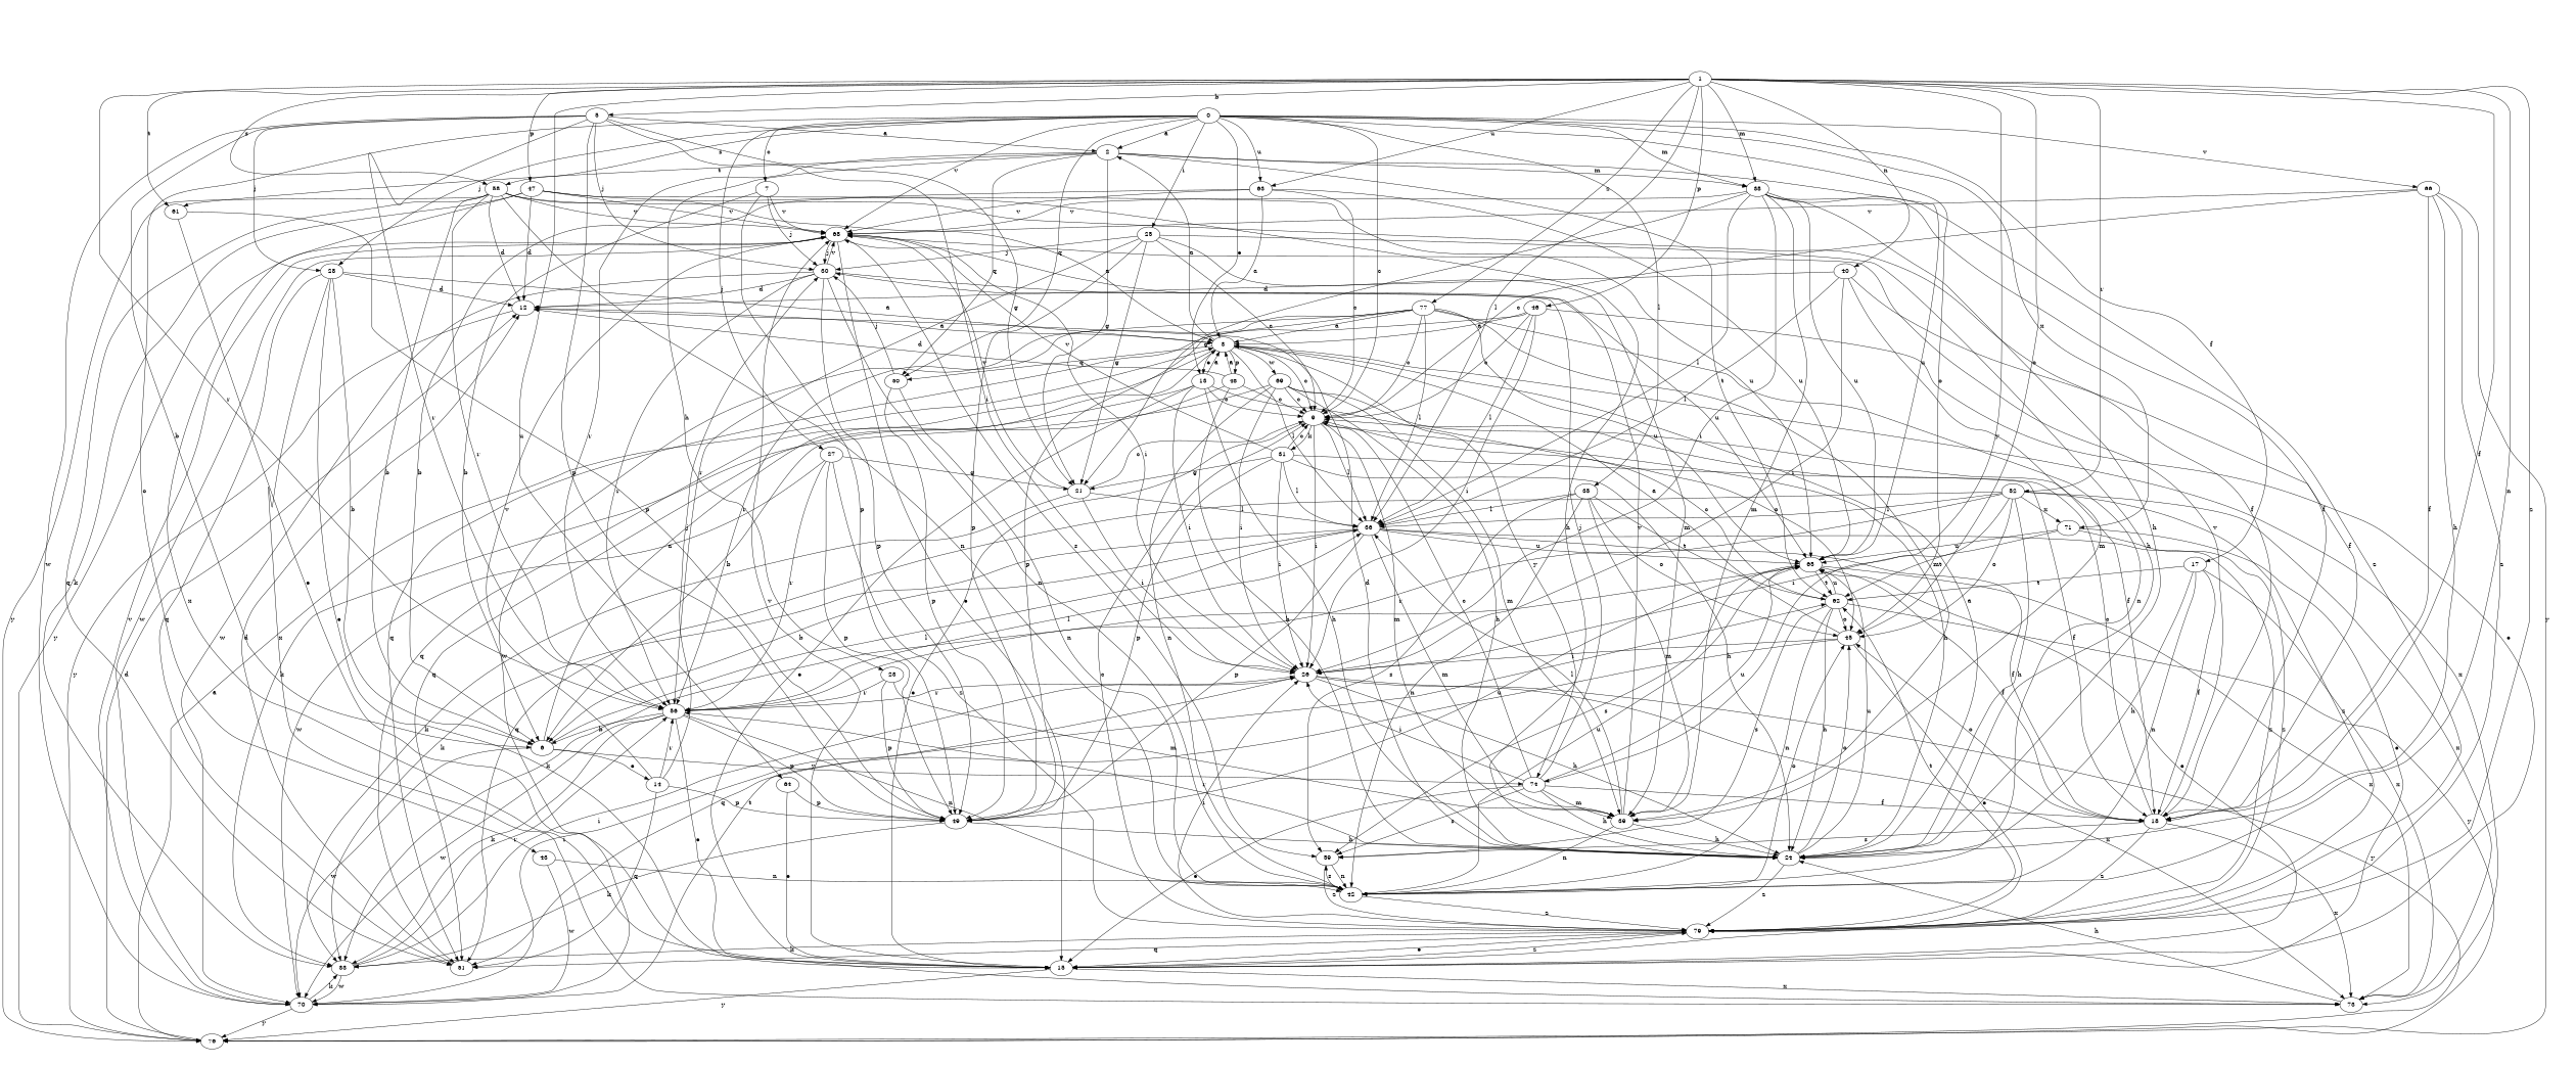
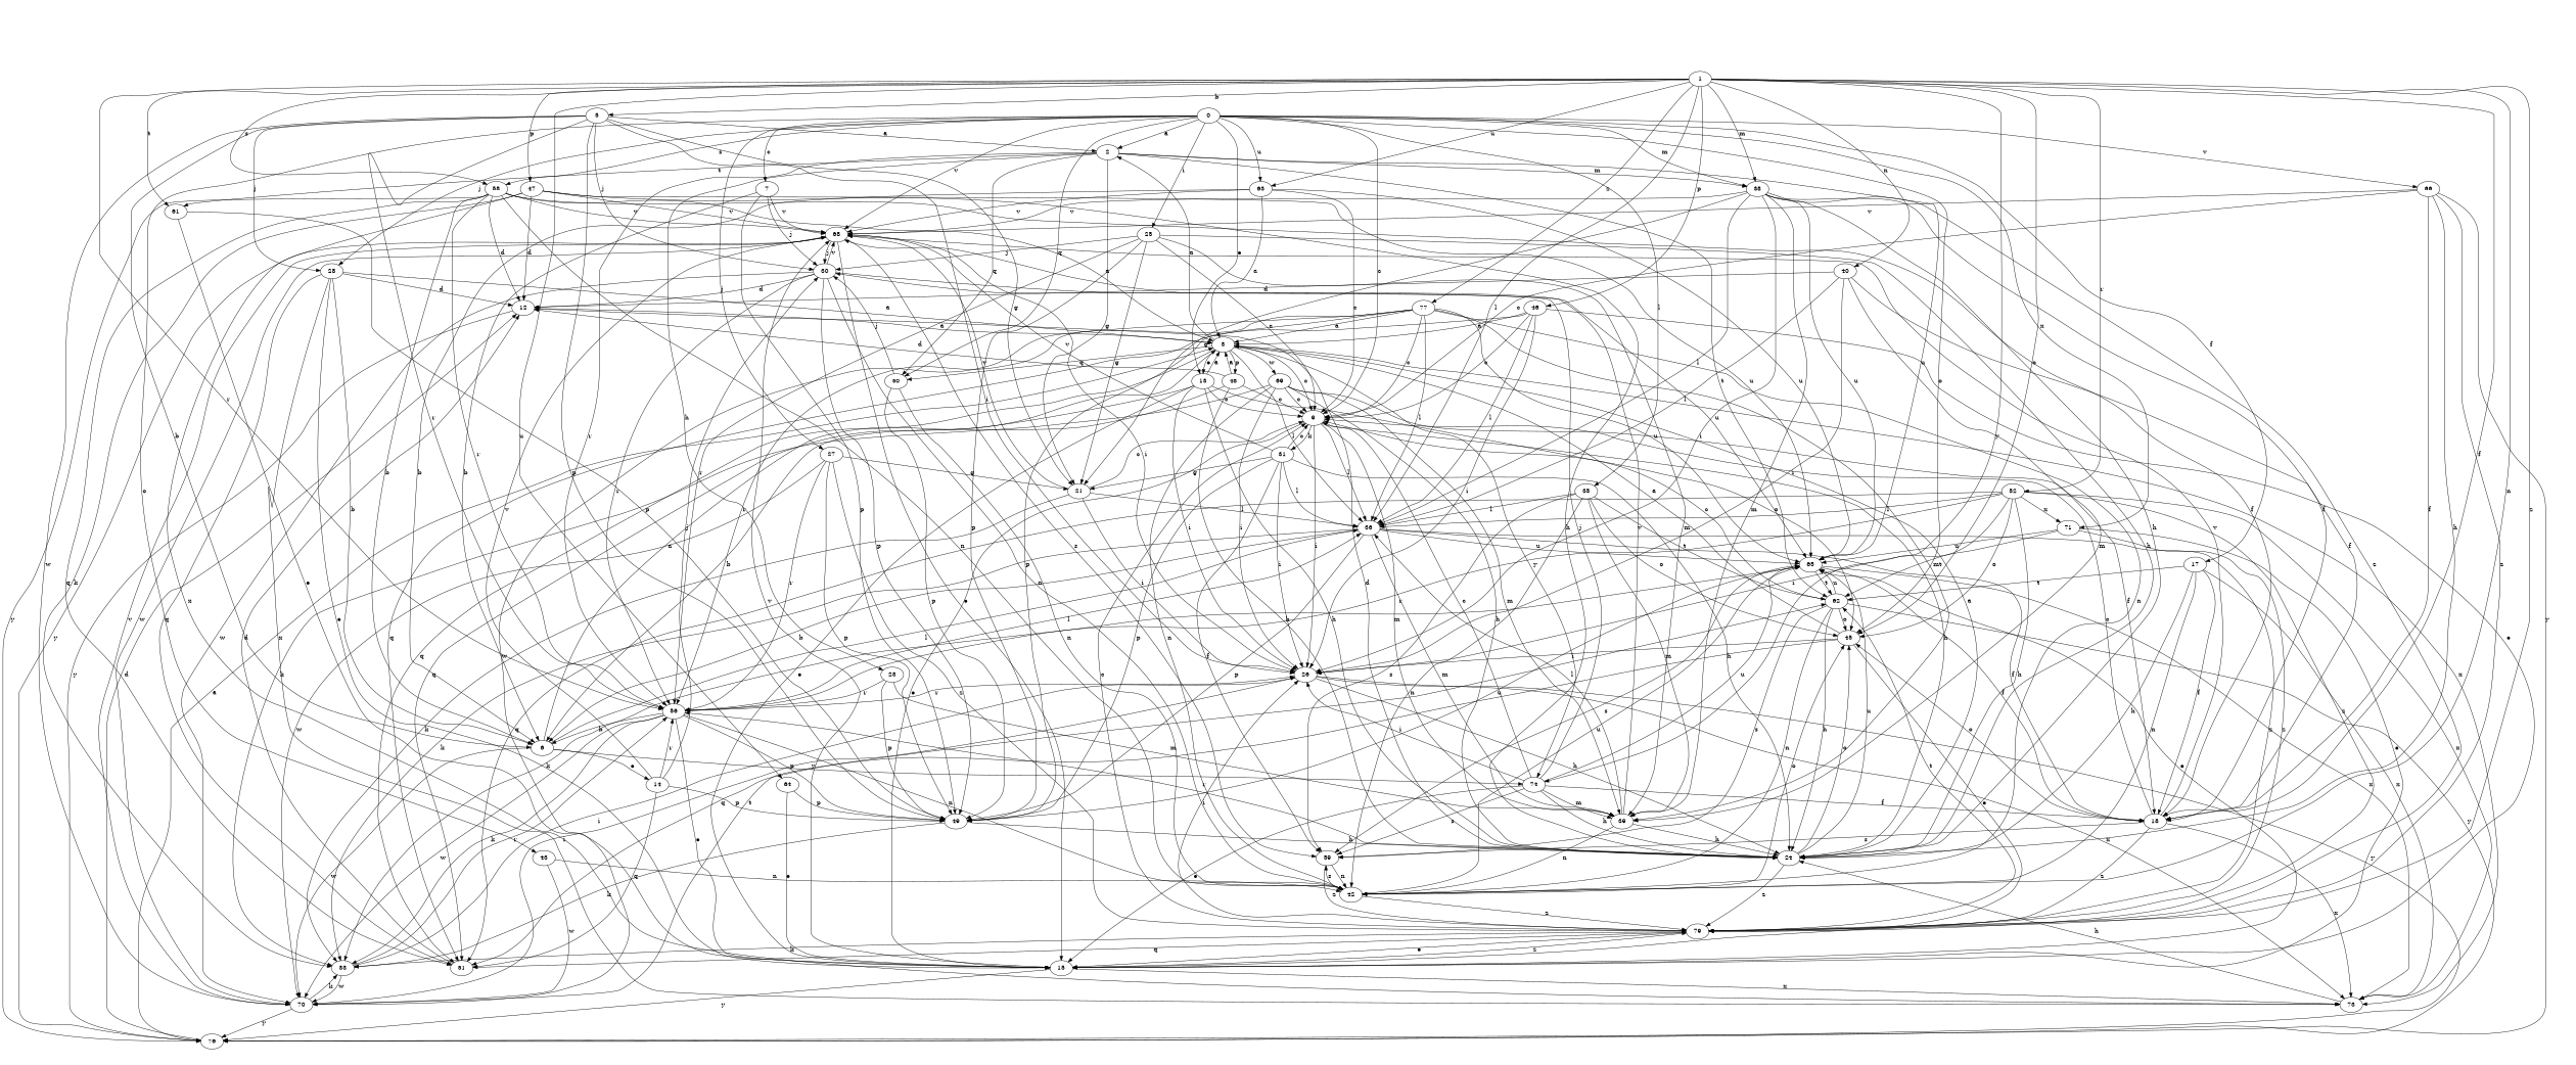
  strict digraph {
    0
    2
    7
    9
    13
    17
    25
    27
    28
    35
    38
    43
    45
    50
    58
    63
    66
    68
    71
    56
    61
    21
    23
    62
    65
    6
    30
    49
    36
    26
    15
    24
    31
    39
    3
    51
    18
    42
    73
    79
    70
    12
    59
    76
    1
    5
    40
    46
    47
    52
    64
    74
    77
    33
    48
    69
    14
    0 -> 2 [label=a]
    0 -> 7 [label=c]
    0 -> 9 [label=c]
    0 -> 13 [label=e]
    0 -> 17 [label=f]
    0 -> 25 [label=i]
    0 -> 27 [label=j]
    0 -> 28 [label=j]
    0 -> 35 [label=l]
    0 -> 38 [label=m]
    0 -> 43 [label=o]
    0 -> 45 [label=o]
    0 -> 50 [label=q]
    0 -> 58 [label=s]
    0 -> 63 [label=u]
    0 -> 66 [label=v]
    0 -> 68 [label=v]
    0 -> 71 [label=x]
    2 -> 38 [label=m]
    2 -> 50 [label=q]
    2 -> 56 [label=r]
    2 -> 61 [label=t]
    2 -> 21 [label=g]
    2 -> 23 [label=h]
    2 -> 62 [label=t]
    2 -> 65 [label=u]
    7 -> 68 [label=v]
    7 -> 6 [label=b]
    7 -> 30 [label=j]
    7 -> 49 [label=p]
    9 -> 36 [label=l]
    9 -> 26 [label=i]
    9 -> 15 [label=e]
    9 -> 24 [label=h]
    9 -> 31 [label=k]
    9 -> 39 [label=m]
    13 -> 9 [label=c]
    13 -> 45 [label=o]
    13 -> 26 [label=i]
    13 -> 15 [label=e]
    13 -> 24 [label=h]
    13 -> 3 [label=a]
    13 -> 51 [label=q]
    17 -> 62 [label=t]
    17 -> 24 [label=h]
    17 -> 18 [label=f]
    17 -> 42 [label=n]
    17 -> 73 [label=x]
    25 -> 9 [label=c]
    25 -> 56 [label=r]
    25 -> 21 [label=g]
    25 -> 30 [label=j]
    25 -> 49 [label=p]
    25 -> 24 [label=h]
    25 -> 39 [label=m]
    27 -> 56 [label=r]
    27 -> 21 [label=g]
    27 -> 49 [label=p]
    27 -> 79 [label=z]
    27 -> 70 [label=w]
    28 -> 6 [label=b]
    28 -> 15 [label=e]
    28 -> 3 [label=a]
    28 -> 51 [label=q]
    28 -> 73 [label=x]
    28 -> 12 [label=d]
    35 -> 45 [label=o]
    35 -> 62 [label=t]
    35 -> 36 [label=l]
    35 -> 39 [label=m]
    35 -> 42 [label=n]
    35 -> 59 [label=s]
    38 -> 68 [label=v]
    38 -> 21 [label=g]
    38 -> 65 [label=u]
    38 -> 36 [label=l]
    38 -> 26 [label=i]
    38 -> 24 [label=h]
    38 -> 39 [label=m]
    38 -> 18 [label=f]
    38 -> 79 [label=z]
    43 -> 42 [label=n]
    43 -> 70 [label=w]
    45 -> 26 [label=i]
    45 -> 15 [label=e]
    45 -> 3 [label=a]
    45 -> 51 [label=q]
    50 -> 30 [label=j]
    50 -> 49 [label=p]
    50 -> 42 [label=n]
    58 -> 68 [label=v]
    58 -> 56 [label=r]
    58 -> 6 [label=b]
    58 -> 3 [label=a]
    58 -> 51 [label=q]
    58 -> 18 [label=f]
    58 -> 42 [label=n]
    58 -> 12 [label=d]
    58 -> 76 [label=y]
    63 -> 9 [label=c]
    63 -> 68 [label=v]
    63 -> 65 [label=u]
    63 -> 6 [label=b]
    63 -> 3 [label=a]
    66 -> 9 [label=c]
    66 -> 68 [label=v]
    66 -> 24 [label=h]
    66 -> 18 [label=f]
    66 -> 79 [label=z]
    66 -> 76 [label=y]
    68 -> 30 [label=j]
    68 -> 26 [label=i]
    68 -> 15 [label=e]
    68 -> 70 [label=w]
    68 -> 59 [label=s]
    68 -> 76 [label=y]
    71 -> 62 [label=t]
    71 -> 65 [label=u]
    71 -> 15 [label=e]
    71 -> 79 [label=z]
    56 -> 6 [label=b]
    56 -> 49 [label=p]
    56 -> 36 [label=l]
    56 -> 15 [label=e]
    56 -> 42 [label=n]
    56 -> 70 [label=w]
    56 -> 33 [label=k]
    61 -> 49 [label=p]
    61 -> 15 [label=e]
    21 -> 9 [label=c]
    21 -> 68 [label=v]
    21 -> 36 [label=l]
    21 -> 26 [label=i]
    21 -> 33 [label=k]
    23 -> 56 [label=r]
    23 -> 49 [label=p]
    23 -> 39 [label=m]
    62 -> 9 [label=c]
    62 -> 45 [label=o]
    62 -> 65 [label=u]
    62 -> 24 [label=h]
    62 -> 42 [label=n]
    62 -> 59 [label=s]
    62 -> 76 [label=y]
    65 -> 62 [label=t]
    65 -> 15 [label=e]
    65 -> 18 [label=f]
    65 -> 73 [label=x]
    65 -> 59 [label=s]
    65 -> 33 [label=k]
    6 -> 36 [label=l]
    6 -> 3 [label=a]
    6 -> 70 [label=w]
    6 -> 74 [label=y]
    6 -> 14 [label=e]
    30 -> 68 [label=v]
    30 -> 56 [label=r]
    30 -> 65 [label=u]
    30 -> 49 [label=p]
    30 -> 42 [label=n]
    30 -> 70 [label=w]
    30 -> 12 [label=d]
    49 -> 65 [label=u]
    49 -> 24 [label=h]
    49 -> 33 [label=k]
    36 -> 65 [label=u]
    36 -> 6 [label=b]
    36 -> 49 [label=p]
    36 -> 39 [label=m]
    36 -> 18 [label=f]
    36 -> 79 [label=z]
    36 -> 33 [label=k]
    26 -> 56 [label=r]
    26 -> 24 [label=h]
    26 -> 73 [label=x]
    26 -> 76 [label=y]
    15 -> 68 [label=v]
    15 -> 73 [label=x]
    15 -> 79 [label=z]
    15 -> 76 [label=y]
    24 -> 45 [label=o]
    24 -> 56 [label=r]
    24 -> 65 [label=u]
    24 -> 3 [label=a]
    24 -> 79 [label=z]
    24 -> 12 [label=d]
    31 -> 9 [label=c]
    31 -> 68 [label=v]
    31 -> 21 [label=g]
    31 -> 49 [label=p]
    31 -> 36 [label=l]
    31 -> 26 [label=i]
    31 -> 24 [label=h]
-   31 -> 18 [label=f]
+   31 -> 59 [label=f]
    39 -> 68 [label=v]
    39 -> 36 [label=l]
    39 -> 24 [label=h]
    39 -> 42 [label=n]
    3 -> 2 [label=a]
    3 -> 9 [label=c]
    3 -> 13 [label=e]
    3 -> 50 [label=q]
    3 -> 36 [label=l]
    3 -> 51 [label=q]
    3 -> 73 [label=x]
    3 -> 74 [label=y]
    3 -> 48 [label=p]
    3 -> 69 [label=w]
    51 -> 12 [label=d]
    18 -> 9 [label=c]
    18 -> 45 [label=o]
    18 -> 68 [label=v]
    18 -> 73 [label=x]
    18 -> 79 [label=z]
    18 -> 59 [label=s]
    42 -> 45 [label=o]
    42 -> 65 [label=u]
    42 -> 79 [label=z]
    42 -> 59 [label=s]
    73 -> 24 [label=h]
    79 -> 9 [label=c]
    79 -> 62 [label=t]
    79 -> 26 [label=i]
    79 -> 15 [label=e]
    79 -> 51 [label=q]
    79 -> 33 [label=k]
    70 -> 68 [label=v]
    70 -> 62 [label=t]
    70 -> 26 [label=i]
    70 -> 76 [label=y]
    70 -> 33 [label=k]
    12 -> 3 [label=a]
    12 -> 76 [label=y]
    59 -> 42 [label=n]
    59 -> 79 [label=z]
    76 -> 3 [label=a]
    76 -> 12 [label=d]
    1 -> 38 [label=m]
    1 -> 45 [label=o]
    1 -> 58 [label=s]
    1 -> 63 [label=u]
    1 -> 56 [label=r]
    1 -> 61 [label=t]
    1 -> 36 [label=l]
    1 -> 18 [label=f]
    1 -> 42 [label=n]
    1 -> 79 [label=z]
    1 -> 5 [label=b]
    1 -> 40 [label=n]
    1 -> 46 [label=p]
    1 -> 47 [label=p]
    1 -> 52 [label=r]
    1 -> 64 [label=u]
    1 -> 74 [label=y]
    1 -> 77 [label=z]
    5 -> 2 [label=a]
    5 -> 28 [label=j]
    5 -> 56 [label=r]
    5 -> 21 [label=g]
    5 -> 6 [label=b]
    5 -> 30 [label=j]
    5 -> 49 [label=p]
    5 -> 26 [label=i]
    5 -> 70 [label=w]
    40 -> 36 [label=l]
    40 -> 26 [label=i]
    40 -> 39 [label=m]
    40 -> 18 [label=f]
    40 -> 12 [label=d]
    46 -> 9 [label=c]
    46 -> 36 [label=l]
    46 -> 26 [label=i]
    46 -> 15 [label=e]
    46 -> 3 [label=a]
    46 -> 51 [label=q]
    47 -> 68 [label=v]
    47 -> 65 [label=u]
    47 -> 24 [label=h]
    47 -> 73 [label=x]
    47 -> 12 [label=d]
    47 -> 33 [label=k]
    52 -> 45 [label=o]
    52 -> 71 [label=x]
    52 -> 56 [label=r]
    52 -> 36 [label=l]
    52 -> 26 [label=i]
    52 -> 24 [label=h]
    52 -> 51 [label=q]
    52 -> 73 [label=x]
    52 -> 79 [label=z]
    64 -> 49 [label=p]
    64 -> 15 [label=e]
    74 -> 9 [label=c]
    74 -> 65 [label=u]
    74 -> 30 [label=j]
    74 -> 26 [label=i]
    74 -> 15 [label=e]
    74 -> 24 [label=h]
    74 -> 39 [label=m]
    74 -> 18 [label=f]
    74 -> 59 [label=s]
    77 -> 9 [label=c]
    77 -> 56 [label=r]
    77 -> 65 [label=u]
    77 -> 49 [label=p]
    77 -> 36 [label=l]
    77 -> 39 [label=m]
    77 -> 3 [label=a]
    77 -> 42 [label=n]
    77 -> 70 [label=w]
    33 -> 56 [label=r]
    33 -> 26 [label=i]
    33 -> 70 [label=w]
    48 -> 9 [label=c]
    48 -> 6 [label=b]
    48 -> 24 [label=h]
    48 -> 3 [label=a]
    48 -> 12 [label=d]
    69 -> 9 [label=c]
    69 -> 26 [label=i]
    69 -> 24 [label=h]
    69 -> 39 [label=m]
    69 -> 18 [label=f]
    69 -> 42 [label=n]
    69 -> 33 [label=k]
    14 -> 68 [label=v]
    14 -> 56 [label=r]
    14 -> 30 [label=j]
    14 -> 49 [label=p]
    14 -> 51 [label=q]
  }
